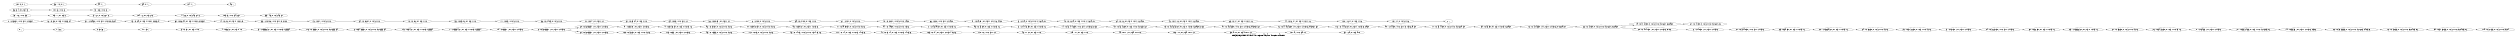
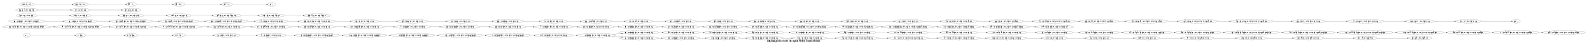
  digraph {
    label="Tree-decomposition of width 4 for register allocator (function _task_init)"
    rankdir=LR
    n1 [label="0 | : "]
    n2 [label="1 | 58 : "]
    n3 [label="2 | 57 58 : "]
    n4 [label="117 | 57 : "]
    n5 [label="3 | 12 57 : 0 1 2 3 11 12 "]
    n6 [label="4 | 12 56 57 : 0 1 2 3 11 12 "]
    n7 [label="5 | 12 55 56 57 : 0 1 2 3 11 12 15 16 33 34 "]
    n8 [label="116 | 12 55 57 : 0 1 2 3 11 12 15 16 33 34 "]
    n9 [label="6 | 12 54 55 57 : 0 1 2 3 11 12 15 16 33 34 "]
    n10 [label="115 | 12 54 57 : 0 1 2 3 11 12 15 16 33 34 "]
    n11 [label="7 | 12 53 54 57 : 0 1 2 3 11 12 15 16 33 34 "]
    n12 [label="114 | 12 53 57 : 0 1 2 3 11 12 15 16 "]
    n13 [label="8 | 12 52 53 57 : 0 1 2 3 11 12 15 16 "]
    n14 [label="60 | 12 52 53 57 : 0 1 2 3 11 12 15 16 "]
    n15 [label="61 | 12 52 53 57 : 0 1 2 3 11 12 15 16 "]
    n16 [label="97 | 12 52 57 : 0 1 2 3 11 12 15 16 "]
    n17 [label="122 | 12 53 57 : 0 1 2 3 11 12 15 16 "]
    n18 [label="9 | 12 51 52 57 : 0 1 2 3 11 12 15 16 "]
    n19 [label="96 | 12 51 57 : 0 1 2 3 11 12 15 16 "]
    n20 [label="10 | 12 50 51 57 : 0 1 2 3 11 12 15 16 "]
    n21 [label="95 | 12 50 57 : 0 1 2 3 11 12 15 16 "]
    n22 [label="11 | 12 49 50 57 : 0 1 2 3 11 12 15 16 "]
    n23 [label="94 | 12 49 50 : 0 1 2 3 11 12 15 16 "]
    n24 [label="12 | 12 48 49 50 : 0 1 2 3 11 12 15 16 "]
    n25 [label="93 | 12 48 50 : 0 1 2 3 11 12 15 16 "]
    n26 [label="13 | 12 47 48 50 : 0 1 2 3 11 12 15 16 "]
    n27 [label="14 | 12 46 47 48 50 : 0 1 2 3 11 12 15 16 31 32 "]
    n28 [label="92 | 12 46 48 50 : 0 1 2 3 11 12 15 16 31 32 "]
    n29 [label="15 | 12 45 46 48 50 : 0 1 2 3 11 12 15 16 29 30 31 32 "]
    n30 [label="91 | 12 45 48 50 : 0 1 2 3 11 12 15 16 29 30 31 32 "]
    n31 [label="16 | 12 44 45 48 50 : 0 1 2 3 11 12 15 16 29 30 31 32 "]
    n32 [label="118 | 12 44 48 50 : 0 1 2 3 11 12 15 16 29 30 "]
    n33 [label="90 | 12 44 50 : 0 1 2 3 11 12 15 16 29 30 "]
    n34 [label="17 | 12 43 44 50 : 0 1 2 3 11 12 15 16 29 30 "]
    n35 [label="89 | 12 43 50 : 0 1 2 3 11 12 15 16 29 30 "]
-   n36 [label="18 | 12 42 43 50 : 0 1 2 3 11 12 15 16 27 28 29 30 "]
    n37 [label="88 | 12 42 50 : 0 1 2 3 11 12 15 16 27 28 29 30 "]
    n38 [label="19 | 12 41 42 50 : 0 1 2 3 11 12 15 16 27 28 29 30 "]
    n39 [label="87 | 12 41 50 : 0 1 2 3 11 12 15 16 27 28 "]
    n40 [label="20 | 12 40 41 50 : 0 1 2 3 11 12 15 16 27 28 "]
    n41 [label="86 | 12 40 50 : 0 1 2 3 11 12 15 16 "]
    n42 [label="21 | 12 39 40 50 : 0 1 2 3 11 12 15 16 "]
    n43 [label="85 | 12 39 50 : 0 1 2 3 11 12 15 16 "]
    n44 [label="22 | 12 38 39 50 : 0 1 2 3 11 12 15 16 "]
    n45 [label="84 | 12 38 50 : 0 1 2 3 11 12 15 16 "]
    n46 [label="23 | 12 37 38 50 : 0 1 2 3 11 12 15 16 "]
    n47 [label="83 | 12 37 50 : 0 1 2 3 11 12 15 16 "]
    n48 [label="24 | 12 36 37 50 : 0 1 2 3 11 12 15 16 "]
    n49 [label="82 | 12 36 50 : 0 1 2 3 11 12 15 16 "]
    n50 [label="25 | 12 35 36 50 : 0 1 2 3 11 12 15 16 "]
    n51 [label="81 | 12 35 50 : 0 1 2 3 11 12 15 16 "]
    n52 [label="26 | 12 34 35 50 : 0 1 2 3 11 12 15 16 "]
    n53 [label="80 | 12 34 35 : 0 1 2 3 11 12 15 16 "]
    n54 [label="27 | 12 33 34 35 : 0 1 2 3 11 12 15 16 25 26 "]
    n55 [label="79 | 12 33 35 : 0 1 2 3 11 12 15 16 25 26 "]
    n56 [label="28 | 12 32 33 35 : 0 1 2 3 11 12 15 16 23 24 25 26 "]
    n57 [label="78 | 12 32 35 : 0 1 2 3 11 12 23 24 25 26 "]
    n58 [label="29 | 12 31 32 35 : 0 1 2 3 11 12 23 24 25 26 "]
    n59 [label="119 | 12 31 35 : 0 1 2 3 11 12 23 24 "]
    n60 [label="30 | 12 30 31 : 0 1 2 3 11 12 23 24 "]
    n61 [label="76 | 12 30 : 0 1 2 3 11 12 23 24 "]
    n62 [label="31 | 12 29 30 : 0 1 2 3 11 12 21 22 23 24 "]
    n63 [label="75 | 12 29 : 0 1 2 3 11 12 21 22 23 24 "]
    n64 [label="32 | 12 28 29 : 0 1 2 3 11 12 21 22 23 24 "]
    n65 [label="74 | 12 28 : 0 1 2 3 11 12 21 22 "]
    n66 [label="33 | 12 27 28 : 0 1 2 3 11 12 21 22 "]
    n67 [label="73 | 12 27 : 0 1 2 3 11 12 "]
    n68 [label="34 | 12 26 27 : 0 1 2 3 11 12 "]
    n69 [label="72 | 12 26 : 0 1 2 3 11 12 "]
    n70 [label="35 | 12 25 26 : 0 1 2 3 11 12 "]
    n71 [label="71 | 12 25 : 0 1 2 3 11 12 "]
    n72 [label="36 | 12 24 25 : 0 1 2 3 11 12 "]
    n73 [label="70 | 12 24 : 0 1 2 3 11 12 "]
    n74 [label="37 | 12 23 24 : 0 1 2 3 11 12 "]
    n75 [label="69 | 12 23 : 0 1 2 3 11 12 "]
    n76 [label="38 | 12 22 23 : 0 1 2 3 11 12 "]
    n77 [label="68 | 12 22 : 0 1 2 3 11 12 "]
    n78 [label="39 | 12 21 22 : 0 1 2 3 11 12 "]
    n79 [label="67 | 12 21 : 0 1 2 3 11 12 "]
    n80 [label="40 | 12 20 21 : 0 1 2 3 11 12 19 20 "]
    n81 [label="66 | 12 20 : 0 1 2 3 11 12 19 20 "]
    n82 [label="41 | 12 19 20 : 0 1 2 3 11 12 17 18 19 20 "]
    n83 [label="65 | 12 19 : 0 1 2 3 11 12 17 18 19 20 "]
    n84 [label="42 | 12 18 19 : 0 1 2 3 11 12 17 18 19 20 "]
    n85 [label="64 | 12 18 : 0 1 2 3 11 12 17 18 19 20 "]
    n86 [label="43 | 12 17 18 : 0 1 2 3 11 12 17 18 19 20 "]
    n87 [label="63 | 12 17 : 0 1 2 3 11 12 17 18 "]
    n88 [label="44 | 12 16 17 : 0 1 2 3 11 12 17 18 "]
    n89 [label="120 | 16 17 : 0 1 2 3 17 18 "]
    n90 [label="121 | 17 : 0 1 2 3 17 18 "]
    n91 [label="45 | 12 15 53 : 0 1 2 3 11 12 15 16 "]
    n92 [label="112 | 12 15 : 0 1 2 3 11 12 15 16 "]
    n93 [label="46 | 12 14 15 : 0 1 2 3 11 12 13 14 15 16 "]
    n94 [label="111 | 12 14 : 0 1 2 3 11 12 13 14 15 16 "]
    n95 [label="47 | 12 13 14 : 0 1 2 3 11 12 13 14 15 16 "]
    n96 [label="123 | 12 14 : 0 1 2 3 11 12 13 14 15 16 "]
    n97 [label="110 | 12 : 0 1 2 3 11 12 "]
    n98 [label="48 | 11 12 : 0 1 2 3 11 12 "]
    n99 [label="109 | 11 : 0 1 2 3 11 12 "]
    n100 [label="49 | 10 11 : 0 1 2 3 9 10 11 12 "]
    n101 [label="108 | 10 : 0 1 2 3 9 10 11 12 "]
    n102 [label="50 | 9 10 : 0 1 2 3 9 10 11 12 "]
    n103 [label="107 | 9 : 0 1 2 3 9 10 "]
    n104 [label="51 | 8 9 : 0 1 2 3 9 10 "]
    n105 [label="52 | 7 8 : 0 1 2 3 8 "]
    n106 [label="105 | 7 : 0 1 2 3 8 "]
    n107 [label="53 | 6 7 : 0 1 2 3 6 7 8 "]
    n108 [label="104 | 6 : 0 1 2 3 6 7 8 "]
    n109 [label="54 | 5 6 : 0 1 2 3 4 5 6 7 8 "]
    n110 [label="103 | 5 : 0 1 2 3 4 5 6 7 "]
    n111 [label="55 | 4 5 : 0 1 2 3 4 5 6 7 "]
    n112 [label="56 | 3 4 : 0 1 2 3 4 5 "]
    n113 [label="101 | 3 : 0 1 2 3 "]
    n114 [label="57 | 2 3 : 0 1 2 3 "]
    n115 [label="100 | 2 : 0 1 "]
    n116 [label="58 | 1 2 : 0 1 "]
    n117 [label="99 | 1 : "]
    n118 [label="59 | 0 1 : "]
    n119 [label="124 | 1 : "]
    n120 [label="98 | : "]
    n121 [label="113 | 12 53 : 0 1 2 3 11 12 15 16 "]
    n122 [label="62 | : "]
    n1 -> n2
    n2 -> n3
    n3 -> n4
    n4 -> n5
    n5 -> n6
    n6 -> n7
    n7 -> n8
    n8 -> n9
    n9 -> n10
    n10 -> n11
    n11 -> n12
    n12 -> n13
    n13 -> n14
    n13 -> n15
    n14 -> n16
    n15 -> n17
    n16 -> n18
    n17 -> n121
    n18 -> n19
    n19 -> n20
    n20 -> n21
    n21 -> n22
    n22 -> n23
    n23 -> n24
    n24 -> n25
    n25 -> n26
    n26 -> n27
    n27 -> n28
    n28 -> n29
    n29 -> n30
    n30 -> n31
    n31 -> n32
    n32 -> n33
    n33 -> n34
    n34 -> n35
-   n35 -> n36
-   n36 -> n37
    n37 -> n38
    n38 -> n39
-   n37 -> n40
+   n39 -> n40
    n40 -> n41
    n41 -> n42
    n42 -> n43
    n43 -> n44
    n44 -> n45
    n45 -> n46
    n46 -> n47
    n47 -> n48
    n48 -> n49
    n49 -> n50
    n50 -> n51
    n51 -> n52
    n52 -> n53
    n53 -> n54
    n54 -> n55
    n55 -> n56
    n56 -> n57
    n57 -> n58
    n58 -> n59
    n60 -> n61
    n61 -> n62
    n62 -> n63
    n63 -> n64
    n64 -> n65
    n65 -> n66
    n66 -> n67
    n67 -> n68
    n68 -> n69
    n69 -> n70
    n70 -> n71
    n71 -> n72
    n72 -> n73
    n73 -> n74
    n74 -> n75
    n75 -> n76
    n76 -> n77
    n77 -> n78
    n78 -> n79
    n79 -> n80
    n80 -> n81
    n81 -> n82
    n82 -> n83
    n83 -> n84
    n84 -> n85
    n85 -> n86
    n86 -> n87
    n87 -> n88
    n88 -> n89
    n89 -> n90
    n90 -> n122
    n91 -> n92
    n92 -> n93
    n93 -> n94
    n94 -> n95
    n95 -> n96
    n96 -> n97
    n97 -> n98
    n98 -> n99
    n99 -> n100
    n100 -> n101
    n101 -> n102
    n102 -> n103
    n103 -> n104
    n105 -> n106
    n106 -> n107
    n107 -> n108
    n108 -> n109
    n109 -> n110
    n110 -> n111
    n112 -> n113
    n113 -> n114
    n115 -> n116
    n116 -> n117
    n117 -> n118
    n118 -> n119
    n119 -> n120
    n121 -> n91
  }
